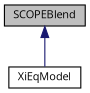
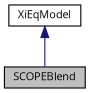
  digraph {
    fontname="Open Sans"
    node [color=black fontname="Open Sans" fontsize=10 shape=record]
    n1 [fillcolor=grey75 fontcolor=black height=0.2 label=SCOPEBlend style=filled width=0.4]
    n2 [height=0.2 label=XiEqModel width=0.4]
-   n1 -> n2 [color=midnightblue dir=back fontname="Open Sans" fontsize=10 labelfontname=Helvetica labelfontsize=10 style=solid]
+   n2 -> n1 [color=midnightblue dir=back fontname="Open Sans" fontsize=10 labelfontname=Helvetica labelfontsize=10 style=solid]
  }
